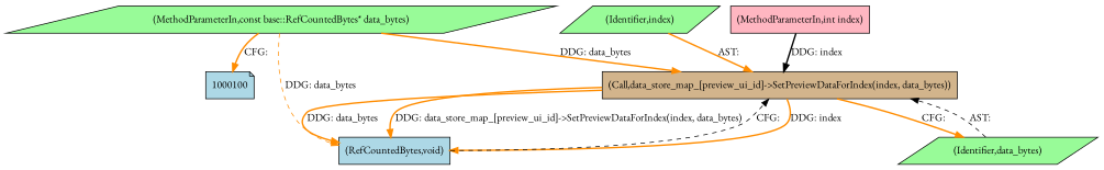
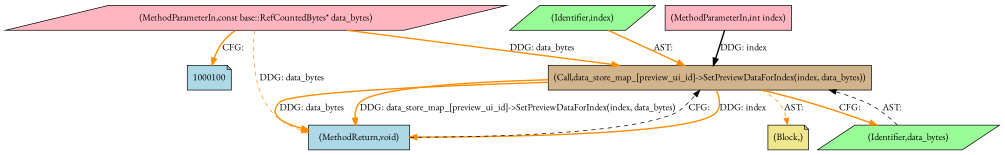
  digraph {
    fontname="EB Garamond"
    node [fillcolor=lightpink fontname="EB Garamond" shape=parallelogram style=filled]
    edge [color=darkorange fontname="EB Garamond" style=bold]
-   n1 [fillcolor=palegreen label="(MethodParameterIn,const base::RefCountedBytes* data_bytes)"]
+   n1 [label="(MethodParameterIn,const base::RefCountedBytes* data_bytes)"]
    n2 [fillcolor=tan label="(Call,data_store_map_[preview_ui_id]->SetPreviewDataForIndex(index, data_bytes))" shape=box]
-   n3 [fillcolor=lightblue label="(RefCountedBytes,void)" shape=box]
+   n3 [fillcolor=lightblue label="(MethodReturn,void)" shape=box]
    1000100 [fillcolor=lightblue shape=note]
+   n5 [fillcolor=khaki label="(Block,)" shape=note]
    n6 [fillcolor=palegreen label="(Identifier,data_bytes)"]
    n7 [fillcolor=palegreen label="(Identifier,index)"]
    n8 [label="(MethodParameterIn,int index)" shape=box]
    n1 -> n2 [label="DDG: data_bytes"]
    n1 -> n3 [label="DDG: data_bytes" style=dashed]
    n1 -> 1000100 [label="CFG: "]
    n2 -> n3 [label="DDG: index"]
    n2 -> n3 [label="DDG: data_bytes"]
    n2 -> n3 [label="DDG: data_store_map_[preview_ui_id]->SetPreviewDataForIndex(index, data_bytes)"]
+   n2 -> n5 [label="AST: " style=dashed]
    n2 -> n6 [label="CFG: "]
    n3 -> n2 [color=black label="CFG: " style=dashed]
    n6 -> n2 [color=black label="AST: " style=dashed]
    n7 -> n2 [label="AST: "]
    n8 -> n2 [color=black label="DDG: index"]
  }
